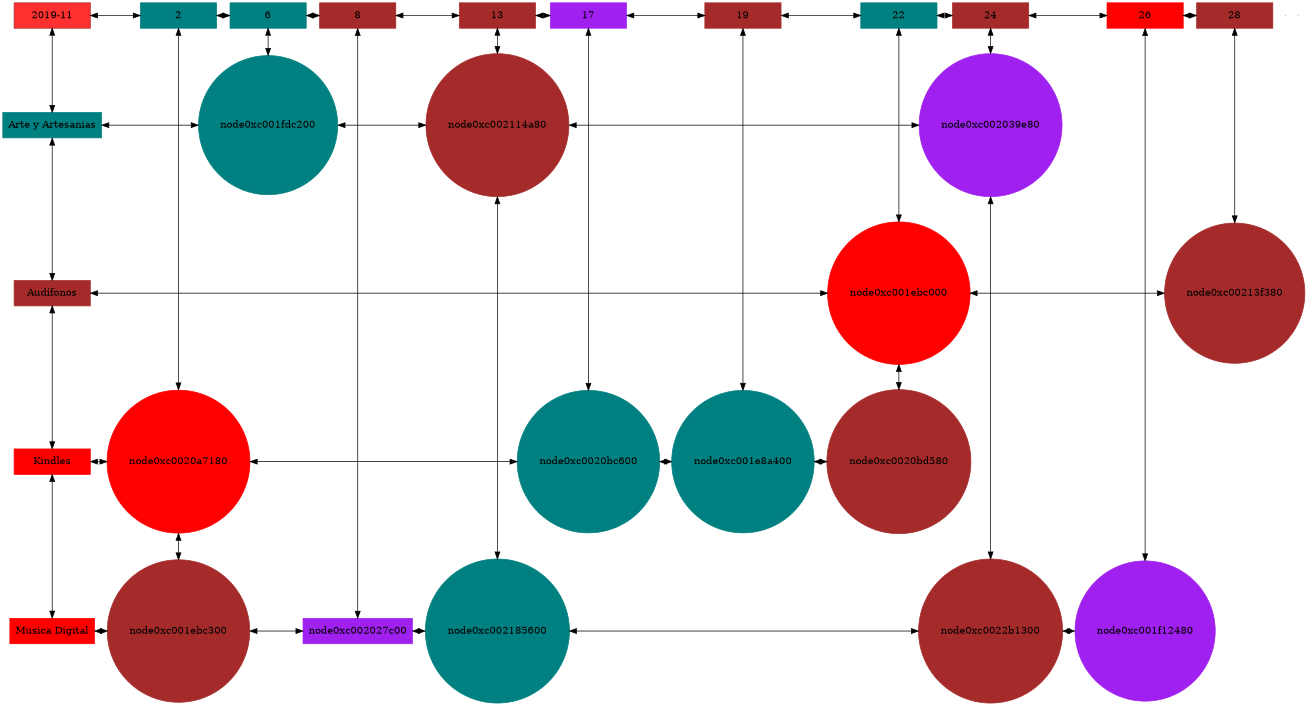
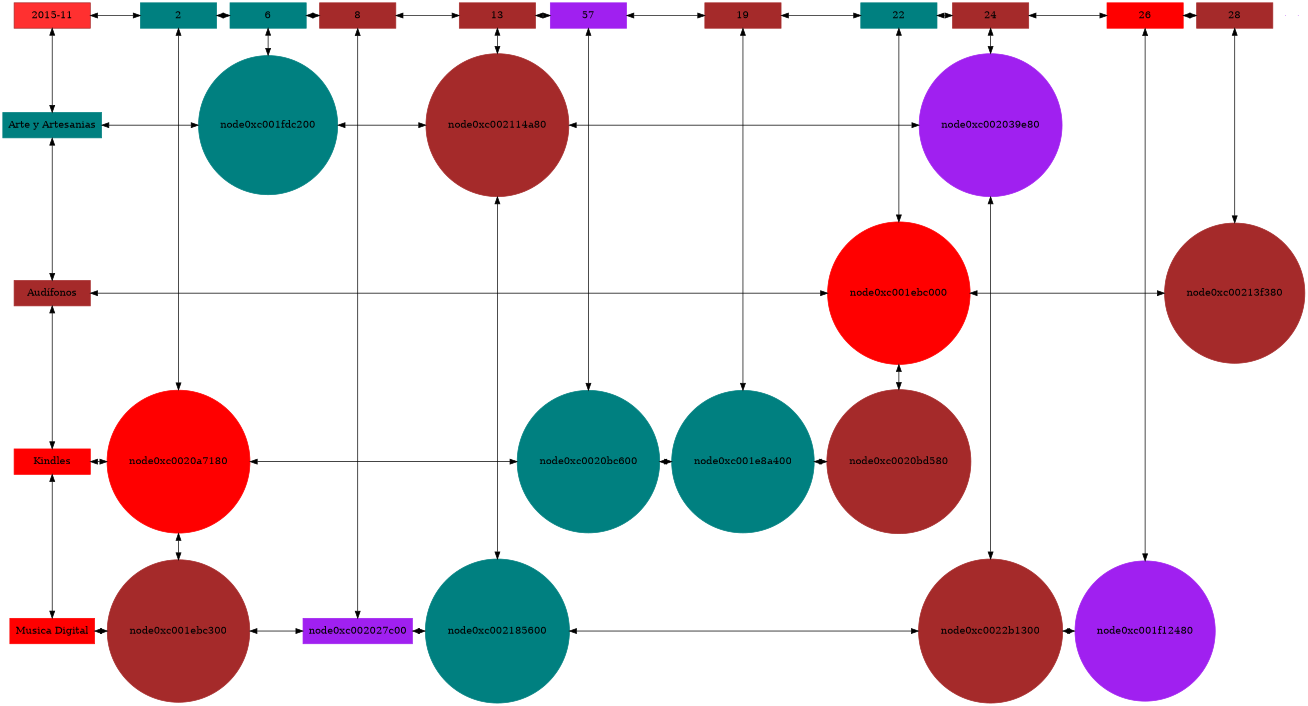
  digraph {
    node [color=brown group=1 shape=box style=filled]
    edge [dir=both]
-   n1 [fillcolor=firebrick1 label="2019-11" width=1.5]
+   n1 [fillcolor=firebrick1 label="2015-11" width=1.5]
    n2 [color=teal group=2 label=2 width=1.5]
    n3 [color=teal group=6 label=6 width=1.5]
    n4 [group=8 label=8 width=1.5]
    n5 [group=13 label=13 width=1.5]
-   n6 [color=purple group=17 label=17 width=1.5]
+   n6 [color=purple group=17 label=57 width=1.5]
    n7 [group=19 label=19 width=1.5]
    n8 [color=teal group=22 label=22 width=1.5]
    n9 [group=24 label=24 width=1.5]
    n10 [color=red group=26 label=26 width=1.5]
    n11 [group=28 label=28 width=1.5]
    n12 [color=teal label="Arte y Artesanias" width=1.5]
    node0xc001fdc200 [color=teal group=6 shape=circle width=0.5]
    node0xc002114a80 [group=13 shape=circle width=0.5]
    node0xc002039e80 [color=purple group=24 shape=circle width=0.5]
    n16 [label="Audífonos" width=1.5]
    node0xc001ebc000 [color=red group=22 shape=circle width=0.5]
    n18 [color=red label="Musica Digital" width=1.5]
    node0xc001ebc300 [group=2 shape=circle width=0.5]
    node0xc00213f380 [group=28 shape=circle width=0.5]
    n21 [color=red label=Kindles width=1.5]
    node0xc0020a7180 [color=red group=2 shape=circle width=0.5]
    node0xc0020bc600 [color=teal group=17 shape=circle width=0.5]
    node0xc001e8a400 [color=teal group=19 shape=circle width=0.5]
    node0xc0020bd580 [group=22 shape=circle width=0.5]
    node0xc002027c00 [color=purple group=8 width=0.5]
    node0xc002185600 [color=teal group=13 shape=circle width=0.5]
    node0xc0022b1300 [group=24 shape=circle width=0.5]
    node0xc001f12480 [color=purple group=26 shape=circle width=0.5]
    e0 [color=purple shape=point width=0 group="" style=""]
    e1 [color=purple shape=point width=0 group="" style=""]
    subgraph sub_1 {
      rank=same
      n1
      n2
    }
    subgraph sub_2 {
      rank=same
      n2
      n3
    }
    subgraph sub_3 {
      rank=same
      n3
      n4
    }
    subgraph sub_4 {
      rank=same
      n4
      n5
    }
    subgraph sub_5 {
      rank=same
      n5
      n6
    }
    subgraph sub_6 {
      rank=same
      n6
      n7
    }
    subgraph sub_7 {
      rank=same
      n7
      n8
    }
    subgraph sub_8 {
      rank=same
      n8
      n9
    }
    subgraph sub_9 {
      rank=same
      n9
      n10
    }
    subgraph sub_10 {
      rank=same
      n10
      n11
    }
    subgraph sub_11 {
      rank=same
      n12
      node0xc001fdc200
    }
    subgraph sub_12 {
      rank=same
      node0xc001fdc200
      node0xc002114a80
    }
    subgraph sub_13 {
      rank=same
      node0xc002114a80
      node0xc002039e80
    }
    subgraph sub_14 {
      rank=same
      n16
      node0xc001ebc000
    }
    subgraph sub_15 {
      rank=same
      n18
      node0xc001ebc300
    }
    subgraph sub_16 {
      rank=same
      node0xc001ebc000
      node0xc00213f380
    }
    subgraph sub_17 {
      rank=same
      n21
      node0xc0020a7180
    }
    subgraph sub_18 {
      rank=same
      node0xc0020a7180
      node0xc0020bc600
    }
    subgraph sub_19 {
      rank=same
      node0xc0020bc600
      node0xc001e8a400
    }
    subgraph sub_20 {
      rank=same
      node0xc001e8a400
      node0xc0020bd580
    }
    subgraph sub_21 {
      rank=same
      node0xc001ebc300
      node0xc002027c00
    }
    subgraph sub_22 {
      rank=same
      node0xc002027c00
      node0xc002185600
    }
    subgraph sub_23 {
      rank=same
      node0xc002185600
      node0xc0022b1300
    }
    subgraph sub_24 {
      rank=same
      node0xc0022b1300
      node0xc001f12480
    }
    n1 -> n2
    n1 -> n12
    n2 -> n3
    n2 -> node0xc0020a7180
    n3 -> n4
    n3 -> node0xc001fdc200
    n4 -> n5
    n4 -> node0xc002027c00
    n5 -> n6
    n5 -> node0xc002114a80
    n6 -> n7
    n6 -> node0xc0020bc600
    n7 -> n8
    n7 -> node0xc001e8a400
    n8 -> n9
    n8 -> node0xc001ebc000
    n9 -> n10
    n9 -> node0xc002039e80
    n10 -> n11
    n10 -> node0xc001f12480
    n11 -> node0xc00213f380
    n12 -> node0xc001fdc200
    n12 -> n16
    node0xc001fdc200 -> node0xc002114a80
    node0xc002114a80 -> node0xc002039e80
    node0xc002114a80 -> node0xc002185600
    node0xc002039e80 -> node0xc0022b1300
    n16 -> node0xc001ebc000
    n16 -> n21
    node0xc001ebc000 -> node0xc00213f380
    node0xc001ebc000 -> node0xc0020bd580
    n18 -> node0xc001ebc300
    node0xc001ebc300 -> node0xc002027c00
    n21 -> n18
    n21 -> node0xc0020a7180
    node0xc0020a7180 -> node0xc001ebc300
    node0xc0020a7180 -> node0xc0020bc600
    node0xc0020bc600 -> node0xc001e8a400
    node0xc001e8a400 -> node0xc0020bd580
    node0xc002027c00 -> node0xc002185600
    node0xc002185600 -> node0xc0022b1300
    node0xc0022b1300 -> node0xc001f12480
  }
